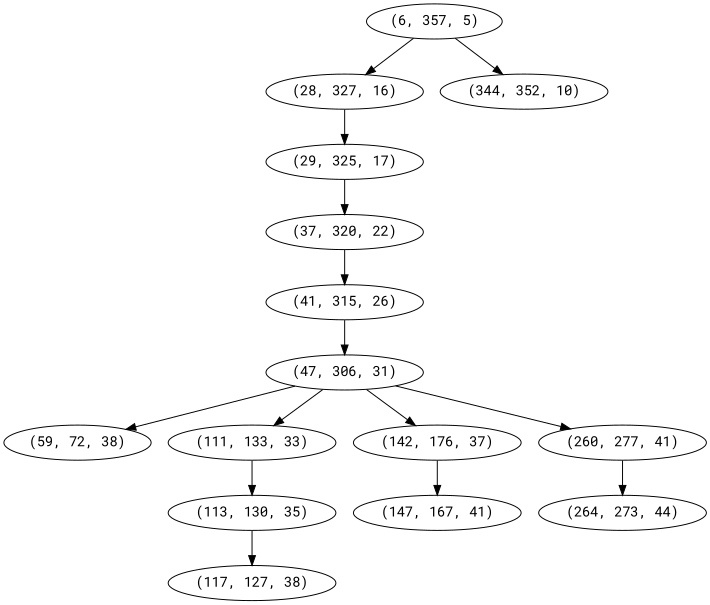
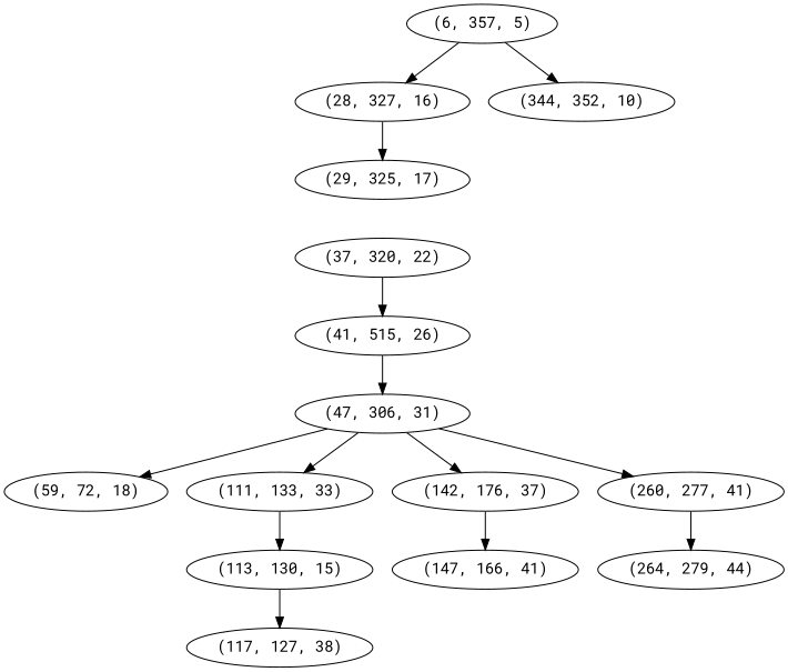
  digraph {
    fontname="Roboto Mono"
    node [fontname="Roboto Mono"]
    edge [fontname="Roboto Mono"]
    "(6, 357, 5)"
    "(28, 327, 16)"
    "(344, 352, 10)"
    "(29, 325, 17)"
    "(37, 320, 22)"
-   "(41, 315, 26)"
+   "(41, 315, 26)" [label="(41, 515, 26)"]
    "(47, 306, 31)"
-   "(59, 72, 38)"
+   "(59, 72, 38)" [label="(59, 72, 18)"]
    "(111, 133, 33)"
    "(142, 176, 37)"
    "(260, 277, 41)"
-   "(113, 130, 35)"
-   "(147, 166, 41)" [label="(147, 167, 41)"]
-   "(264, 273, 44)"
+   "(113, 130, 35)" [label="(113, 130, 15)"]
+   "(147, 166, 41)"
+   "(264, 273, 44)" [label="(264, 279, 44)"]
    "(117, 127, 38)"
    "(6, 357, 5)" -> "(28, 327, 16)"
    "(6, 357, 5)" -> "(344, 352, 10)"
    "(28, 327, 16)" -> "(29, 325, 17)"
-   "(29, 325, 17)" -> "(37, 320, 22)"
    "(37, 320, 22)" -> "(41, 315, 26)"
    "(41, 315, 26)" -> "(47, 306, 31)"
    "(47, 306, 31)" -> "(59, 72, 38)"
    "(47, 306, 31)" -> "(111, 133, 33)"
    "(47, 306, 31)" -> "(142, 176, 37)"
    "(47, 306, 31)" -> "(260, 277, 41)"
    "(111, 133, 33)" -> "(113, 130, 35)"
    "(142, 176, 37)" -> "(147, 166, 41)"
    "(260, 277, 41)" -> "(264, 273, 44)"
    "(113, 130, 35)" -> "(117, 127, 38)"
  }
